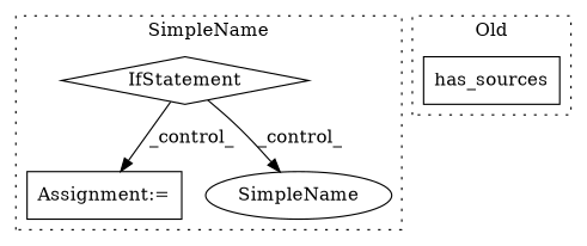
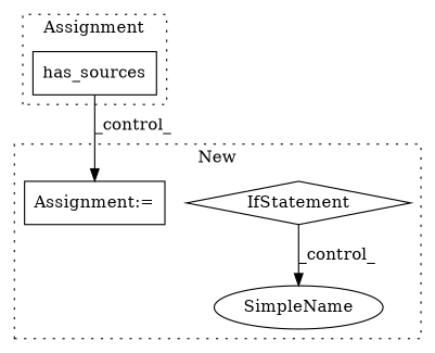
  digraph {
    node [shape=box]
    n1 [a=25 l="4,2" label=IfStatement s="6124,6152" shape=diamond]
    n2 [a=7 l="97,2" label="Assignment:=" s="6164,6304"]
    n3 [a=42 label=SimpleName shape=ellipse]
    n4 [a=32 l="12,1" label=has_sources s="5347,5367"]
    subgraph cluster_1 {
-     label=SimpleName
+     label=New
      style=dotted
      n1
      n2
      n3
    }
    subgraph cluster_2 {
-     label=Old
+     label=Assignment
      style=dotted
      n4
    }
-   n1 -> n2 [label=_control_]
+   n4 -> n2 [label=_control_]
    n1 -> n3 [label=_control_]
  }
